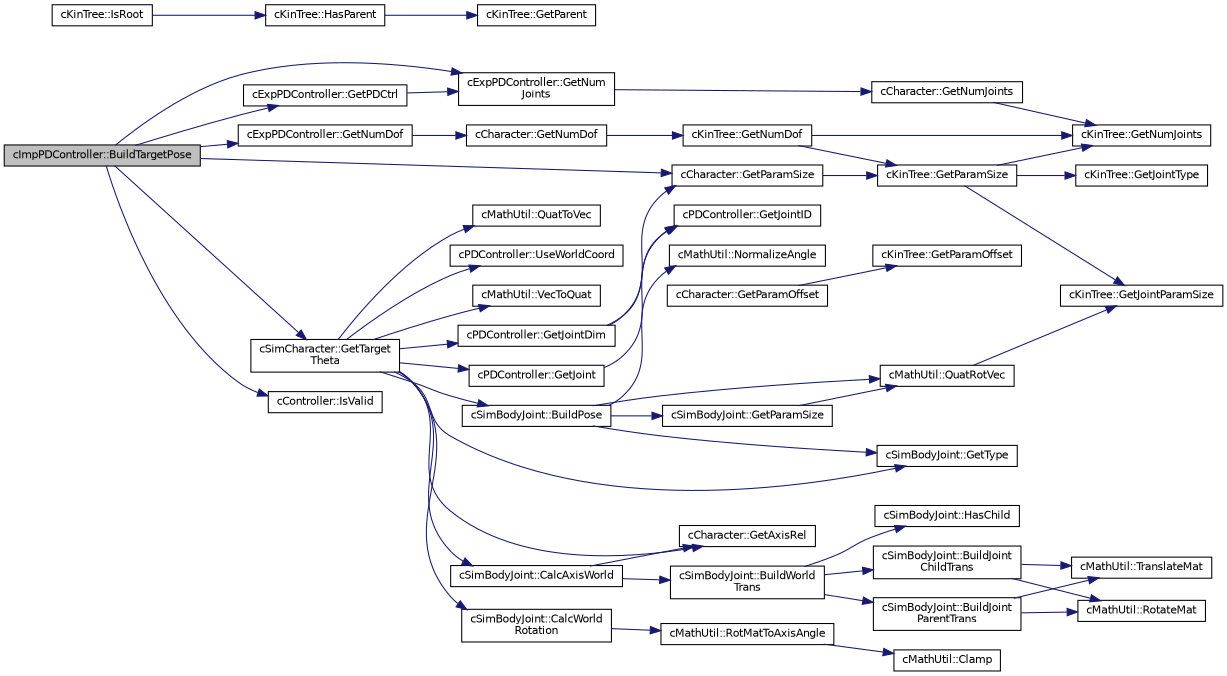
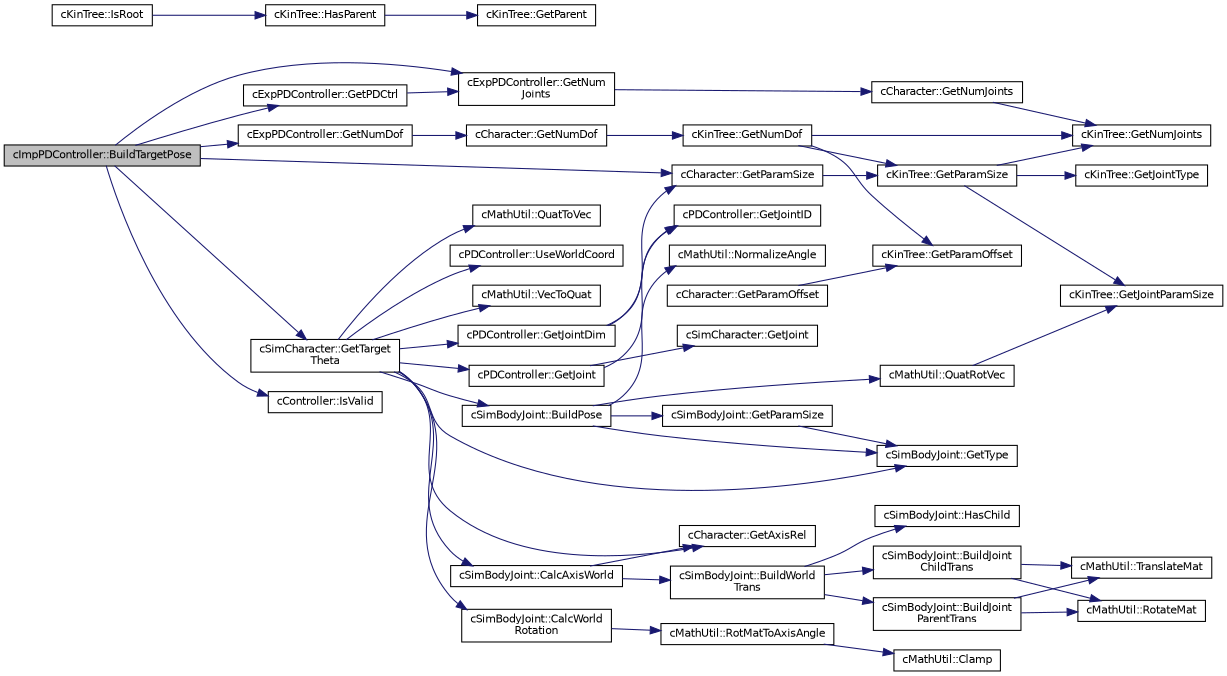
  digraph {
    rankdir=LR
    node [color=black fillcolor=white fontname=Helvetica fontsize=10 shape=record style=filled]
    edge [color=midnightblue fontname=Helvetica fontsize=10 labelfontname=Helvetica labelfontsize=10 style=solid]
    n1 [fillcolor=grey75 fontcolor=black height=0.2 label="cImpPDController::BuildTargetPose" width=0.4]
    n2 [height=0.2 label="cExpPDController::GetNumDof" width=0.4]
    n3 [height=0.2 label="cExpPDController::GetNum\lJoints" width=0.4]
    n4 [height=0.2 label="cCharacter::GetParamSize" width=0.4]
    n5 [height=0.2 label="cExpPDController::GetPDCtrl" width=0.4]
    n6 [height=0.2 label="cSimCharacter::GetTarget\lTheta" width=0.4]
    n7 [height=0.2 label="cController::IsValid" width=0.4]
    n8 [height=0.2 label="cCharacter::GetNumDof" width=0.4]
    n9 [height=0.2 label="cCharacter::GetNumJoints" width=0.4]
    n10 [height=0.2 label="cCharacter::GetParamOffset" width=0.4]
    n11 [height=0.2 label="cKinTree::GetParamOffset" width=0.4]
    n12 [height=0.2 label="cKinTree::GetParamSize" width=0.4]
    n13 [height=0.2 label="cSimBodyJoint::BuildPose" width=0.4]
    n14 [height=0.2 label="cSimBodyJoint::GetType" width=0.4]
    n15 [height=0.2 label="cSimBodyJoint::CalcAxisWorld" width=0.4]
    n16 [height=0.2 label="cCharacter::GetAxisRel" width=0.4]
    n17 [height=0.2 label="cSimBodyJoint::CalcWorld\lRotation" width=0.4]
    n18 [height=0.2 label="cPDController::GetJoint" width=0.4]
    n19 [height=0.2 label="cPDController::GetJointDim" width=0.4]
    n20 [height=0.2 label="cMathUtil::QuatToVec" width=0.4]
    n21 [height=0.2 label="cPDController::UseWorldCoord" width=0.4]
    n22 [height=0.2 label="cMathUtil::VecToQuat" width=0.4]
    n23 [height=0.2 label="cKinTree::GetNumDof" width=0.4]
    n24 [height=0.2 label="cKinTree::GetNumJoints" width=0.4]
    n25 [height=0.2 label="cKinTree::GetJointParamSize" width=0.4]
    n26 [height=0.2 label="cKinTree::GetJointType" width=0.4]
    n27 [height=0.2 label="cKinTree::IsRoot" width=0.4]
    n28 [height=0.2 label="cKinTree::HasParent" width=0.4]
    n29 [height=0.2 label="cKinTree::GetParent" width=0.4]
    n30 [height=0.2 label="cSimBodyJoint::GetParamSize" width=0.4]
    n31 [height=0.2 label="cMathUtil::NormalizeAngle" width=0.4]
    n32 [height=0.2 label="cMathUtil::QuatRotVec" width=0.4]
    n33 [height=0.2 label="cSimBodyJoint::BuildWorld\lTrans" width=0.4]
    n34 [height=0.2 label="cMathUtil::RotMatToAxisAngle" width=0.4]
+   n35 [height=0.2 label="cSimCharacter::GetJoint" width=0.4]
    n36 [height=0.2 label="cPDController::GetJointID" width=0.4]
    n37 [height=0.2 label="cSimBodyJoint::BuildJoint\lChildTrans" width=0.4]
    n38 [height=0.2 label="cSimBodyJoint::BuildJoint\lParentTrans" width=0.4]
    n39 [height=0.2 label="cSimBodyJoint::HasChild" width=0.4]
    n40 [height=0.2 label="cMathUtil::RotateMat" width=0.4]
    n41 [height=0.2 label="cMathUtil::TranslateMat" width=0.4]
    n42 [height=0.2 label="cMathUtil::Clamp" width=0.4]
    n1 -> n2
    n1 -> n3
    n1 -> n4
    n1 -> n5
    n1 -> n6
    n1 -> n7
    n2 -> n8
    n3 -> n9
    n4 -> n12
    n5 -> n3
    n6 -> n13
    n6 -> n14
    n6 -> n15
    n6 -> n16
    n6 -> n17
    n6 -> n18
    n6 -> n19
    n6 -> n20
    n6 -> n21
    n6 -> n22
    n8 -> n23
    n9 -> n24
    n10 -> n11
    n12 -> n24
    n12 -> n25
    n12 -> n26
    n13 -> n14
    n13 -> n30
    n13 -> n31
    n13 -> n32
    n15 -> n16
    n15 -> n33
    n17 -> n34
+   n18 -> n35
    n18 -> n36
    n19 -> n4
    n19 -> n36
+   n23 -> n11
    n23 -> n12
    n23 -> n24
    n27 -> n28
    n28 -> n29
-   n30 -> n32
+   n30 -> n14
    n32 -> n25
    n33 -> n37
    n33 -> n38
    n33 -> n39
    n34 -> n42
    n37 -> n40
    n37 -> n41
    n38 -> n40
    n38 -> n41
  }
